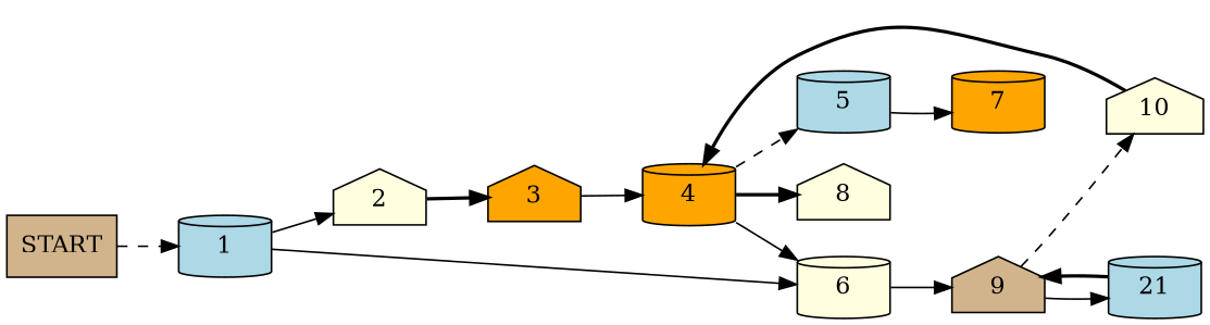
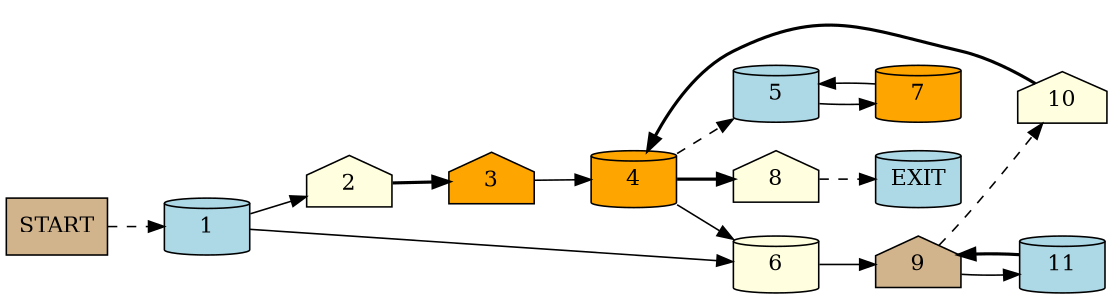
  digraph {
    rankdir=LR
    node [fillcolor=lightblue shape=cylinder style=filled]
    edge [style=solid]
    n1 [fillcolor=tan label=START shape=box]
    1
    2 [fillcolor=lightyellow shape=house]
    6 [fillcolor=lightyellow]
+   n5 [label=EXIT]
    3 [fillcolor=orange shape=house]
    4 [fillcolor=orange]
    5
    8 [fillcolor=lightyellow shape=house]
    7 [fillcolor=orange]
    9 [fillcolor=tan shape=house]
    10 [fillcolor=lightyellow shape=house]
-   11 [label=21]
+   11
    n1 -> 1 [style=dashed]
    1 -> 2
    1 -> 6
    2 -> 3 [style=bold]
    6 -> 9
    3 -> 4
    4 -> 6
    4 -> 5 [style=dashed]
    4 -> 8 [style=bold]
    5 -> 7
+   8 -> n5 [style=dashed]
+   7 -> 5
    9 -> 10 [style=dashed]
    9 -> 11
    10 -> 4 [style=bold]
    11 -> 9 [style=bold]
  }
